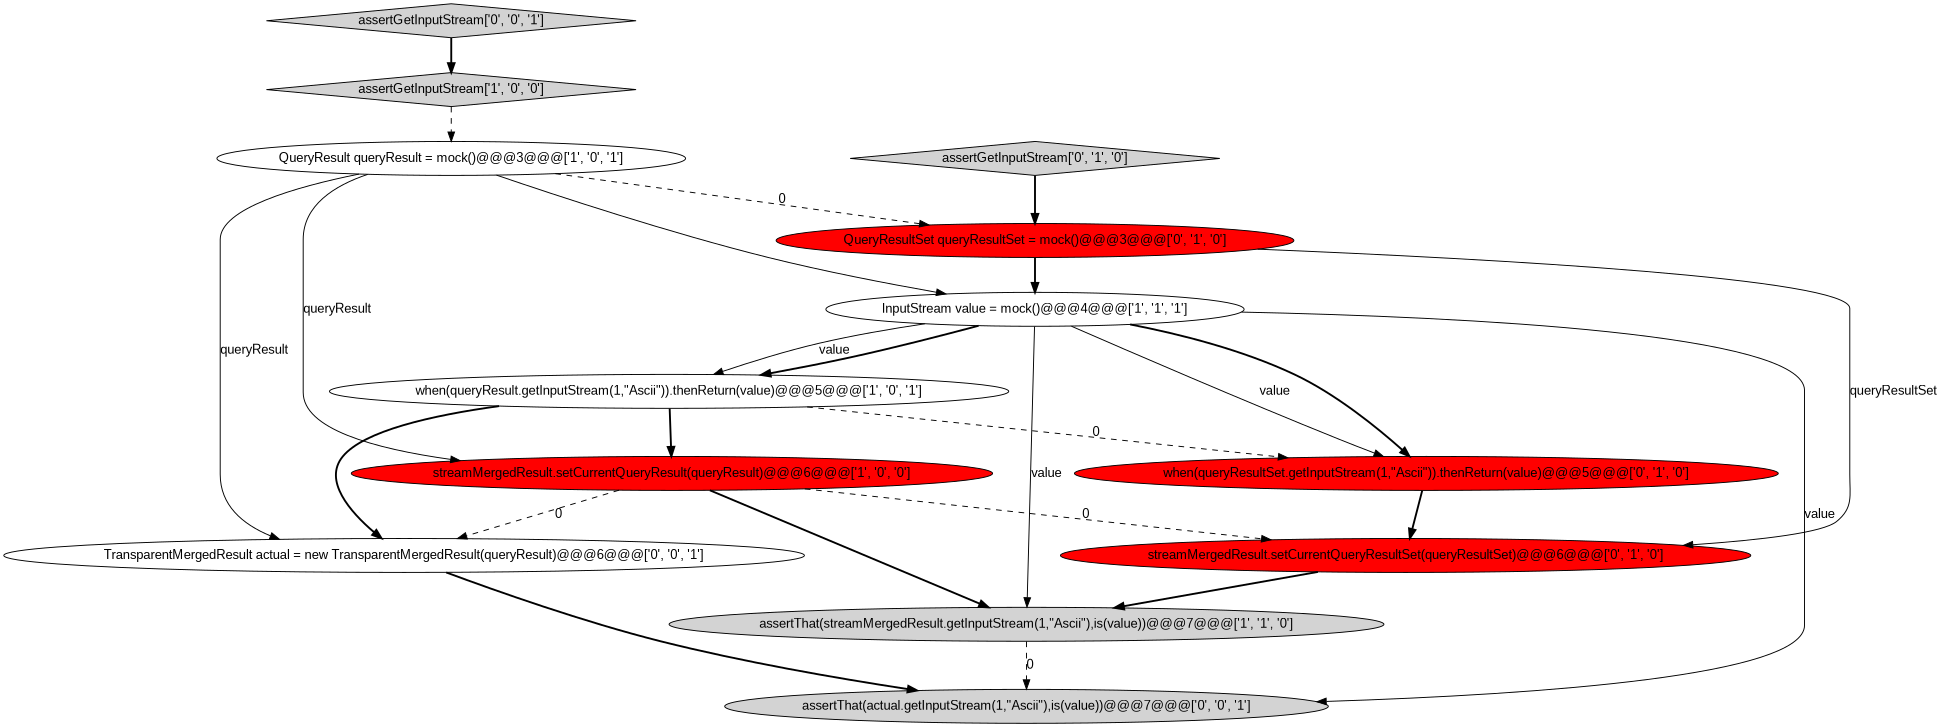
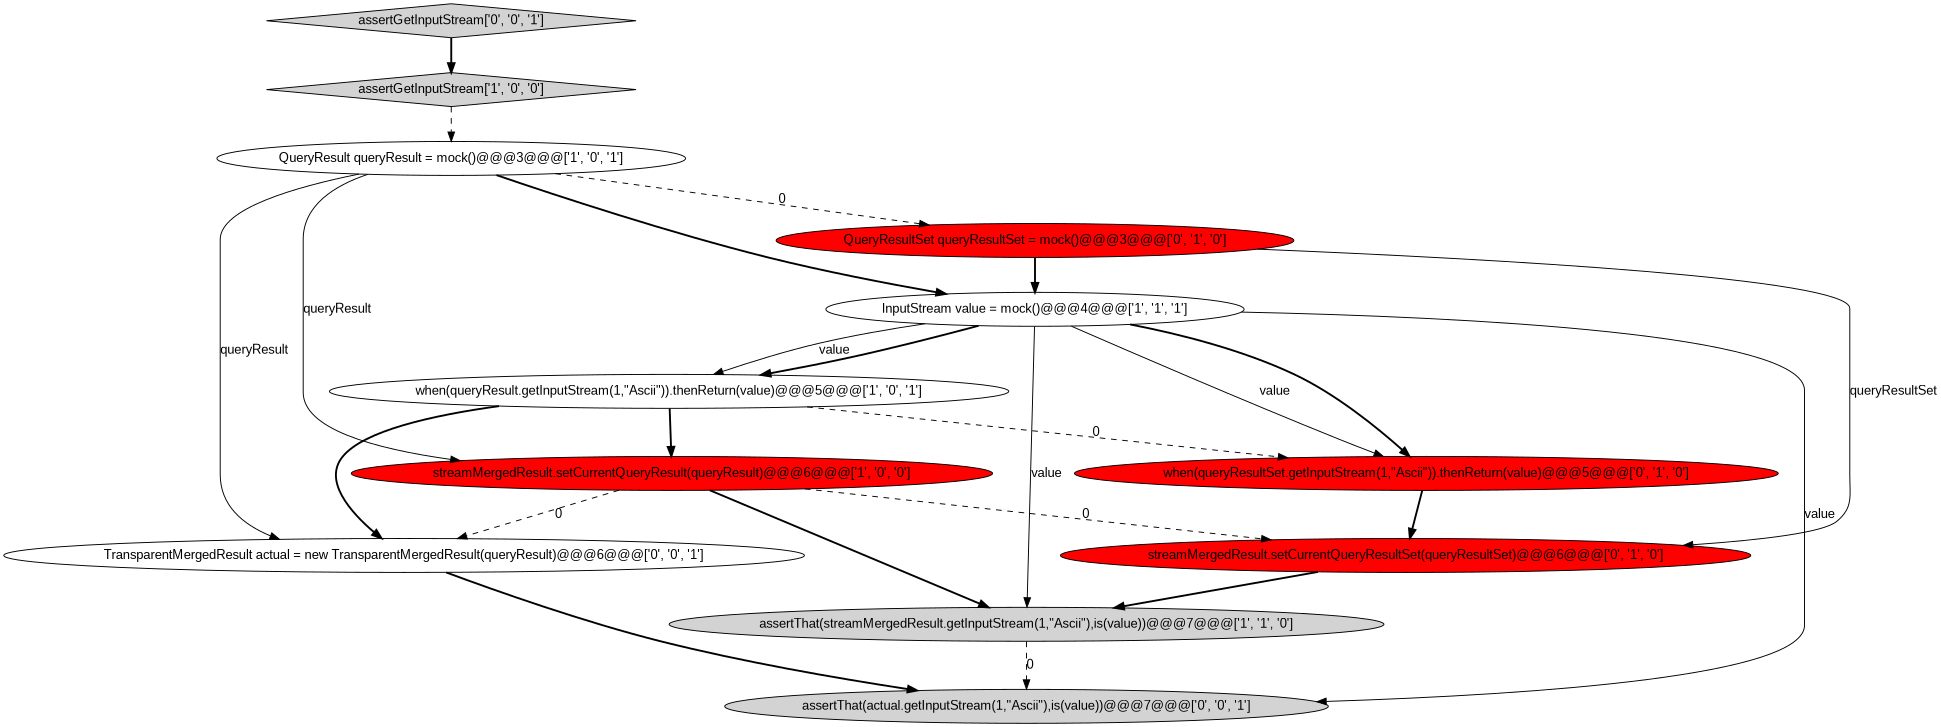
  digraph {
    fontname="Liberation Sans"
    node [fillcolor=lightgray fontname="Liberation Sans" shape=ellipse style=filled]
    edge [fontname="Liberation Sans" style=bold]
    n1 [fillcolor=red label="streamMergedResult.setCurrentQueryResult(queryResult)@@@6@@@['1', '0', '0']"]
    n2 [fillcolor=white label="TransparentMergedResult actual = new TransparentMergedResult(queryResult)@@@6@@@['0', '0', '1']"]
    n3 [fillcolor=red label="streamMergedResult.setCurrentQueryResultSet(queryResultSet)@@@6@@@['0', '1', '0']"]
    n4 [label="assertThat(streamMergedResult.getInputStream(1,\"Ascii\"),is(value))@@@7@@@['1', '1', '0']"]
    n5 [label="assertThat(actual.getInputStream(1,\"Ascii\"),is(value))@@@7@@@['0', '0', '1']"]
    n6 [fillcolor=red label="QueryResultSet queryResultSet = mock()@@@3@@@['0', '1', '0']"]
    n7 [fillcolor=white label="InputStream value = mock()@@@4@@@['1', '1', '1']"]
    n8 [fillcolor=red label="when(queryResultSet.getInputStream(1,\"Ascii\")).thenReturn(value)@@@5@@@['0', '1', '0']"]
    n9 [fillcolor=white label="when(queryResult.getInputStream(1,\"Ascii\")).thenReturn(value)@@@5@@@['1', '0', '1']"]
    n10 [label="assertGetInputStream['1', '0', '0']" shape=diamond]
    n11 [fillcolor=white label="QueryResult queryResult = mock()@@@3@@@['1', '0', '1']"]
    n12 [label="assertGetInputStream['0', '0', '1']" shape=diamond]
-   n13 [label="assertGetInputStream['0', '1', '0']" shape=diamond]
    n1 -> n2 [label=0 style=dashed]
    n1 -> n3 [label=0 style=dashed]
    n1 -> n4
    n2 -> n5
    n3 -> n4
    n4 -> n5 [label=0 style=dashed]
    n6 -> n3 [label=queryResultSet style=solid]
    n6 -> n7
    n7 -> n4 [label=value style=solid]
    n7 -> n5 [label=value style=solid]
    n7 -> n8 [label=value style=solid]
    n7 -> n8
    n7 -> n9 [label=value style=solid]
    n7 -> n9
    n8 -> n3
    n9 -> n1
    n9 -> n2
    n9 -> n8 [label=0 style=dashed]
    n10 -> n11 [style=dashed]
    n11 -> n1 [label=queryResult style=solid]
    n11 -> n2 [label=queryResult style=solid]
    n11 -> n6 [label=0 style=dashed]
-   n11 -> n7 [style=solid]
+   n11 -> n7
    n12 -> n10
-   n13 -> n6
  }
